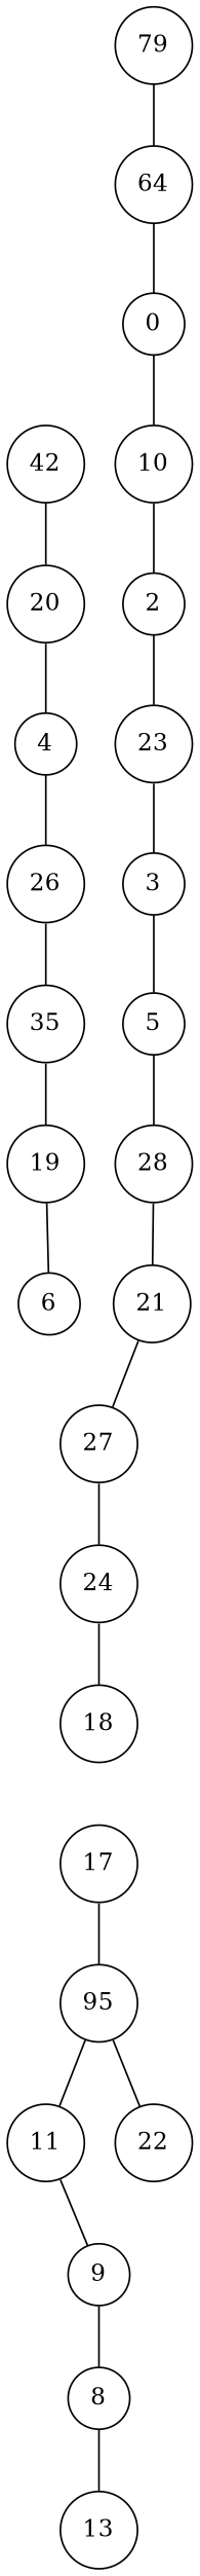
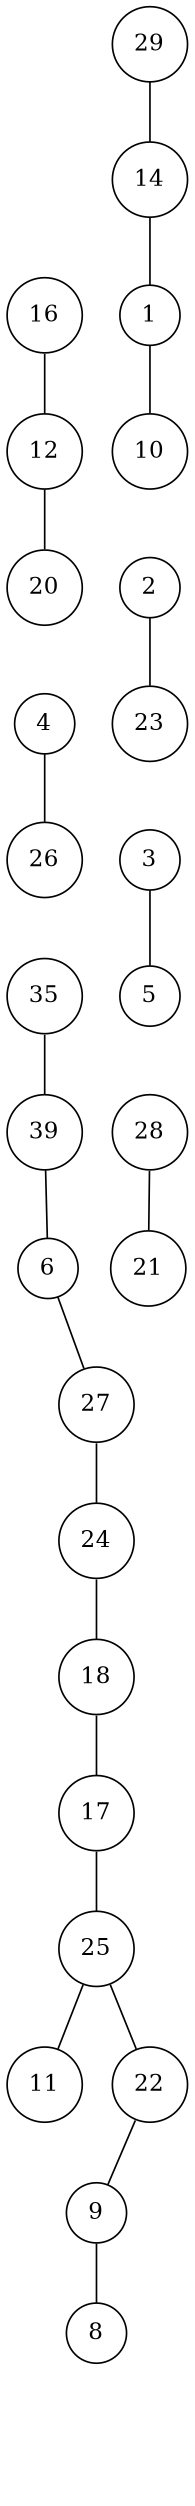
  graph {
    node [fillcolor=white shape=circle]
-   1 [label=0]
+   1
    10
    2
    23
    3
    5
    28
    4
    26
    n10 [label=35]
    21
-   29 [label=79]
-   14 [label=64]
+   29
+   14
    8
-   13
    9
    11
-   12 [label=42]
+   12
    20
-   19
+   16
+   19 [label=39]
    6
    17
-   25 [label=95]
+   25
    22
    18
    27
    24
    1 -- 10
-   10 -- 2
    2 -- 23
-   23 -- 3
    3 -- 5
-   5 -- 28
    28 -- 21
    4 -- 26
-   26 -- n10
    n10 -- 19
-   21 -- 27
+   6 -- 27
    29 -- 14
    14 -- 1
-   8 -- 13
    9 -- 8
-   11 -- 9
+   22 -- 9
    12 -- 20
-   20 -- 4
+   16 -- 12
    19 -- 6
    17 -- 25
    25 -- 11
    25 -- 22
+   18 -- 17
    27 -- 24
    24 -- 18
  }
